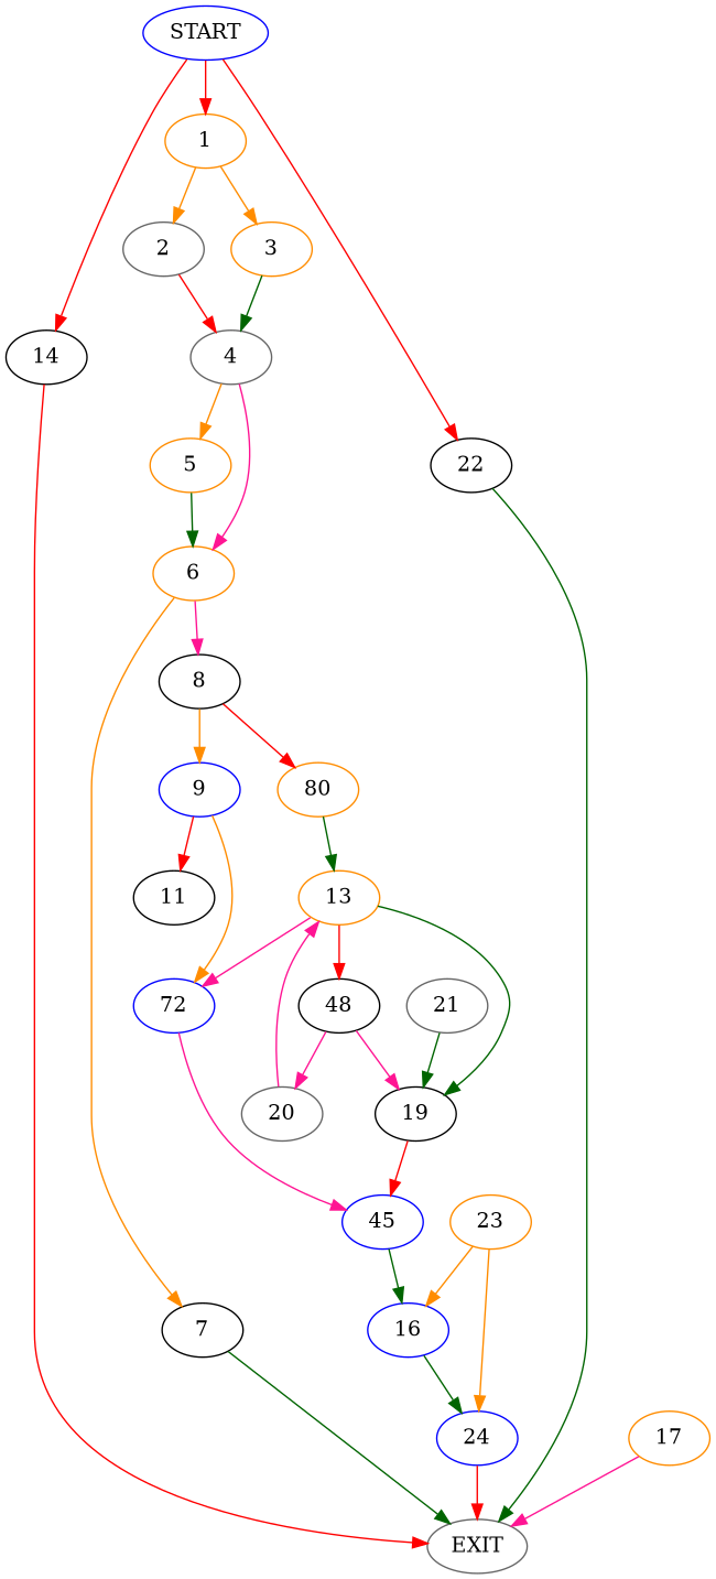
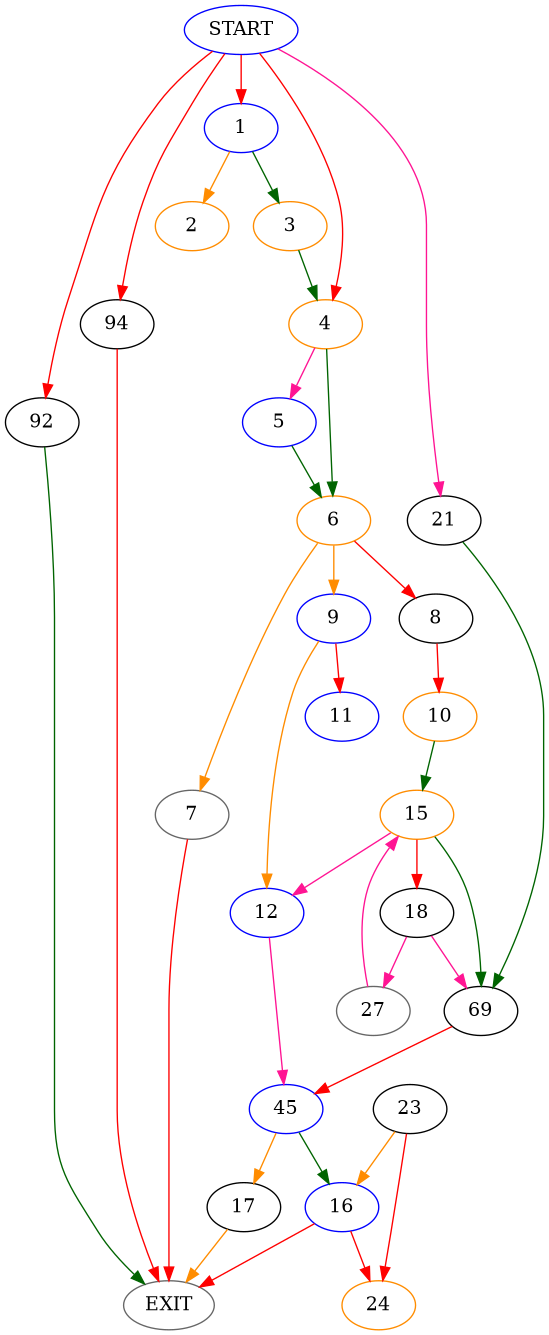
  digraph {
    node [color=black]
    edge [color=red]
    n1 [color=blue label=START]
-   1 [color=darkorange]
-   14
-   21 [color=gray40]
-   22
-   2 [color=gray40]
+   1 [color=blue]
+   14 [label=94]
+   21
+   22 [label=92]
+   2 [color=darkorange]
    3 [color=darkorange]
    n8 [color=gray40 label=EXIT]
-   19
-   4 [color=gray40]
-   5 [color=darkorange]
+   19 [label=69]
+   4 [color=darkorange]
+   5 [color=blue]
    6 [color=darkorange]
-   7
+   7 [color=gray40]
    8
    9 [color=blue]
-   10 [color=darkorange label=80]
-   11
-   12 [color=blue label=72]
-   13 [color=darkorange]
+   10 [color=darkorange]
+   11 [color=blue]
+   12 [color=blue]
+   13 [color=darkorange label=15]
    n20 [color=blue label=45]
-   18 [label=48]
+   18
    16 [color=blue]
-   17 [color=darkorange]
-   20 [color=gray40]
-   24 [color=blue]
-   23 [color=darkorange]
+   17
+   20 [color=gray40 label=27]
+   24 [color=darkorange]
+   23
    n1 -> 1
    n1 -> 14
+   n1 -> 21 [color=deeppink]
    n1 -> 22
    1 -> 2 [color=darkorange]
-   1 -> 3 [color=darkorange]
+   1 -> 3 [color=darkgreen]
    14 -> n8
    21 -> 19 [color=darkgreen]
    22 -> n8 [color=darkgreen]
-   2 -> 4
+   n1 -> 4
    3 -> 4 [color=darkgreen]
    19 -> n20
-   4 -> 5 [color=darkorange]
-   4 -> 6 [color=deeppink]
+   4 -> 5 [color=deeppink]
+   4 -> 6 [color=darkgreen]
    5 -> 6 [color=darkgreen]
    6 -> 7 [color=darkorange]
-   6 -> 8 [color=deeppink]
-   7 -> n8 [color=darkgreen]
-   8 -> 9 [color=darkorange]
+   6 -> 8
+   7 -> n8
+   6 -> 9 [color=darkorange]
    8 -> 10
    9 -> 11
    9 -> 12 [color=darkorange]
    10 -> 13 [color=darkgreen]
    12 -> n20 [color=deeppink]
    13 -> 19 [color=darkgreen]
    13 -> 12 [color=deeppink]
    13 -> 18
    n20 -> 16 [color=darkgreen]
+   n20 -> 17 [color=darkorange]
    18 -> 19 [color=deeppink]
    18 -> 20 [color=deeppink]
-   16 -> 24 [color=darkgreen]
-   17 -> n8 [color=deeppink]
+   16 -> 24
+   17 -> n8 [color=darkorange]
    20 -> 13 [color=deeppink]
-   24 -> n8
+   16 -> n8
    23 -> 16 [color=darkorange]
-   23 -> 24 [color=darkorange]
+   23 -> 24
  }
